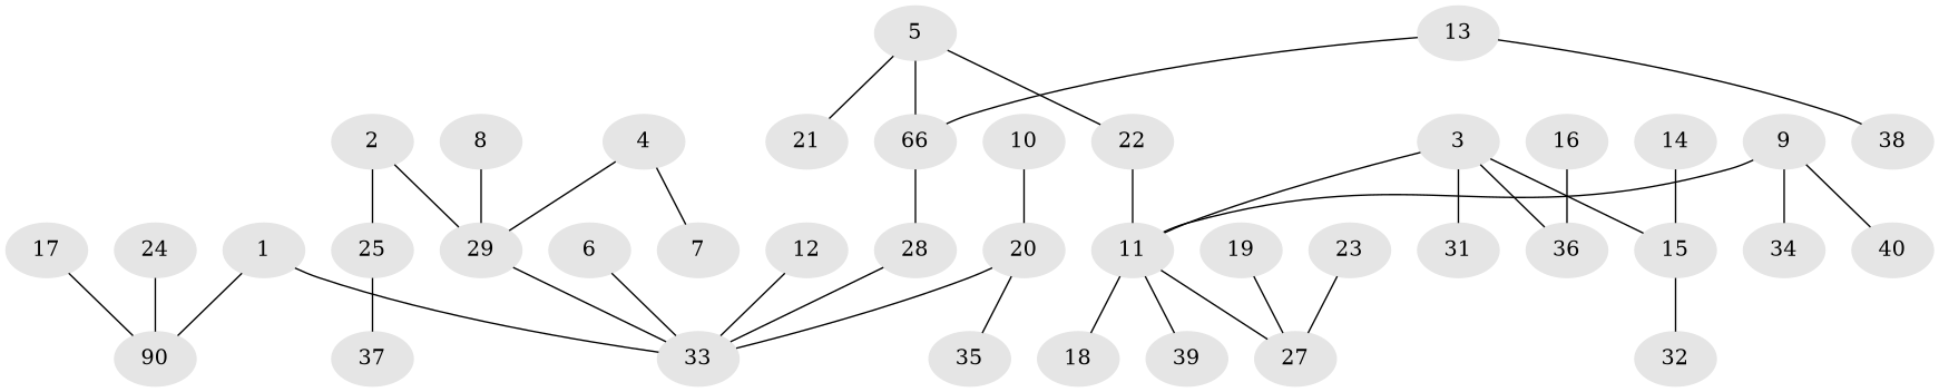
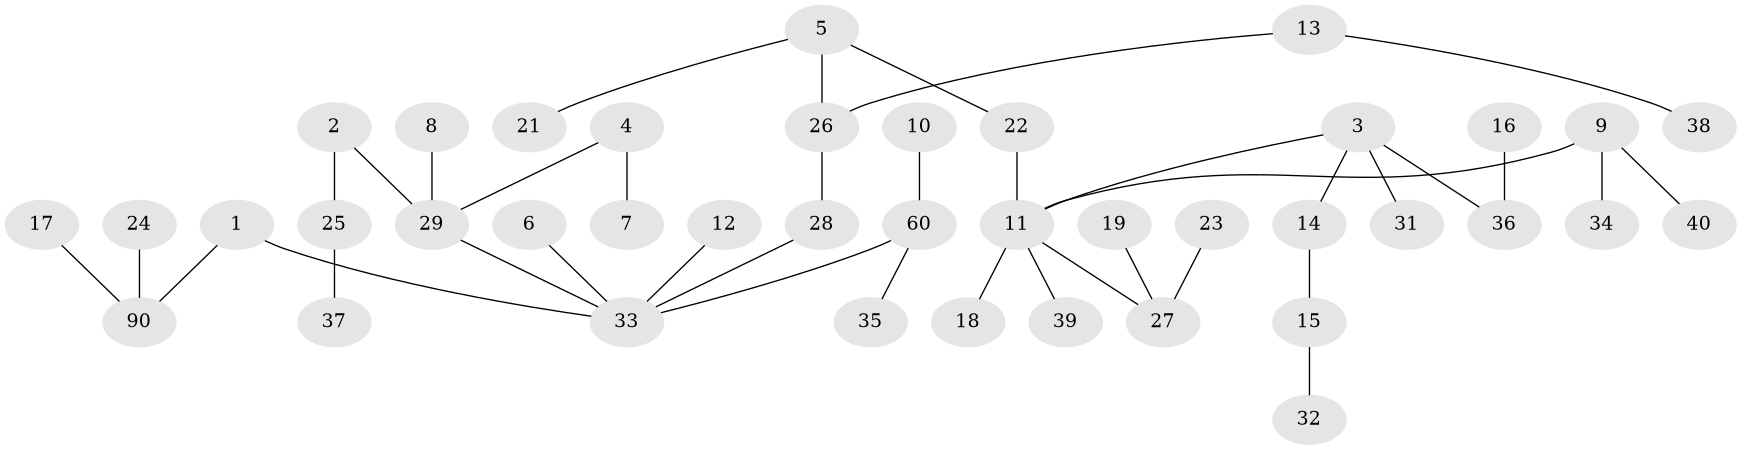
  graph {
    node [color=gray90 style=filled]
    edge [weight=1.0]
    n1 [label=90]
    1
    33
    2
    25
    29
    37
    3
    11
    14
    31
    36
    18
    27
    39
    15
    4
    7
    5
    21
    22
-   26 [label=66]
+   26
    28
    6
    8
    9
    34
    40
    10
-   20
+   20 [label=60]
    35
    12
    13
    38
    32
    16
    17
    19
    23
    24
    1 -- n1
    1 -- 33
    2 -- 25
    2 -- 29
    25 -- 37
    29 -- 33
    3 -- 11
-   3 -- 15
+   3 -- 14
    3 -- 31
    3 -- 36
    11 -- 18
    11 -- 27
    11 -- 39
    14 -- 15
    15 -- 32
    4 -- 29
    4 -- 7
    5 -- 21
    5 -- 22
    5 -- 26
    22 -- 11
    26 -- 28
    28 -- 33
    6 -- 33
    8 -- 29
    9 -- 11
    9 -- 34
    9 -- 40
    10 -- 20
    20 -- 33
    20 -- 35
    12 -- 33
    13 -- 26
    13 -- 38
    16 -- 36
    17 -- n1
    19 -- 27
    23 -- 27
    24 -- n1
  }
